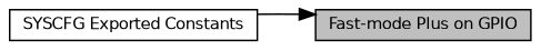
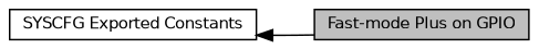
  digraph {
    rankdir=LR
    node [color=black fontname=Helvetica fontsize=10 shape=box style=filled]
    n1 [fillcolor=white height=0.2 label="SYSCFG Exported Constants" width=0.4]
    n2 [fillcolor=grey75 fontcolor=black height=0.2 label="Fast-mode Plus on GPIO" width=0.4]
-   n2 -> n1 [dir=back fontname=Helvetica fontsize=10 labelfontname=Helvetica labelfontsize=10 shape=plaintext style=solid]
+   n1 -> n2 [dir=back fontname=Helvetica fontsize=10 labelfontname=Helvetica labelfontsize=10 shape=plaintext style=solid]
  }
